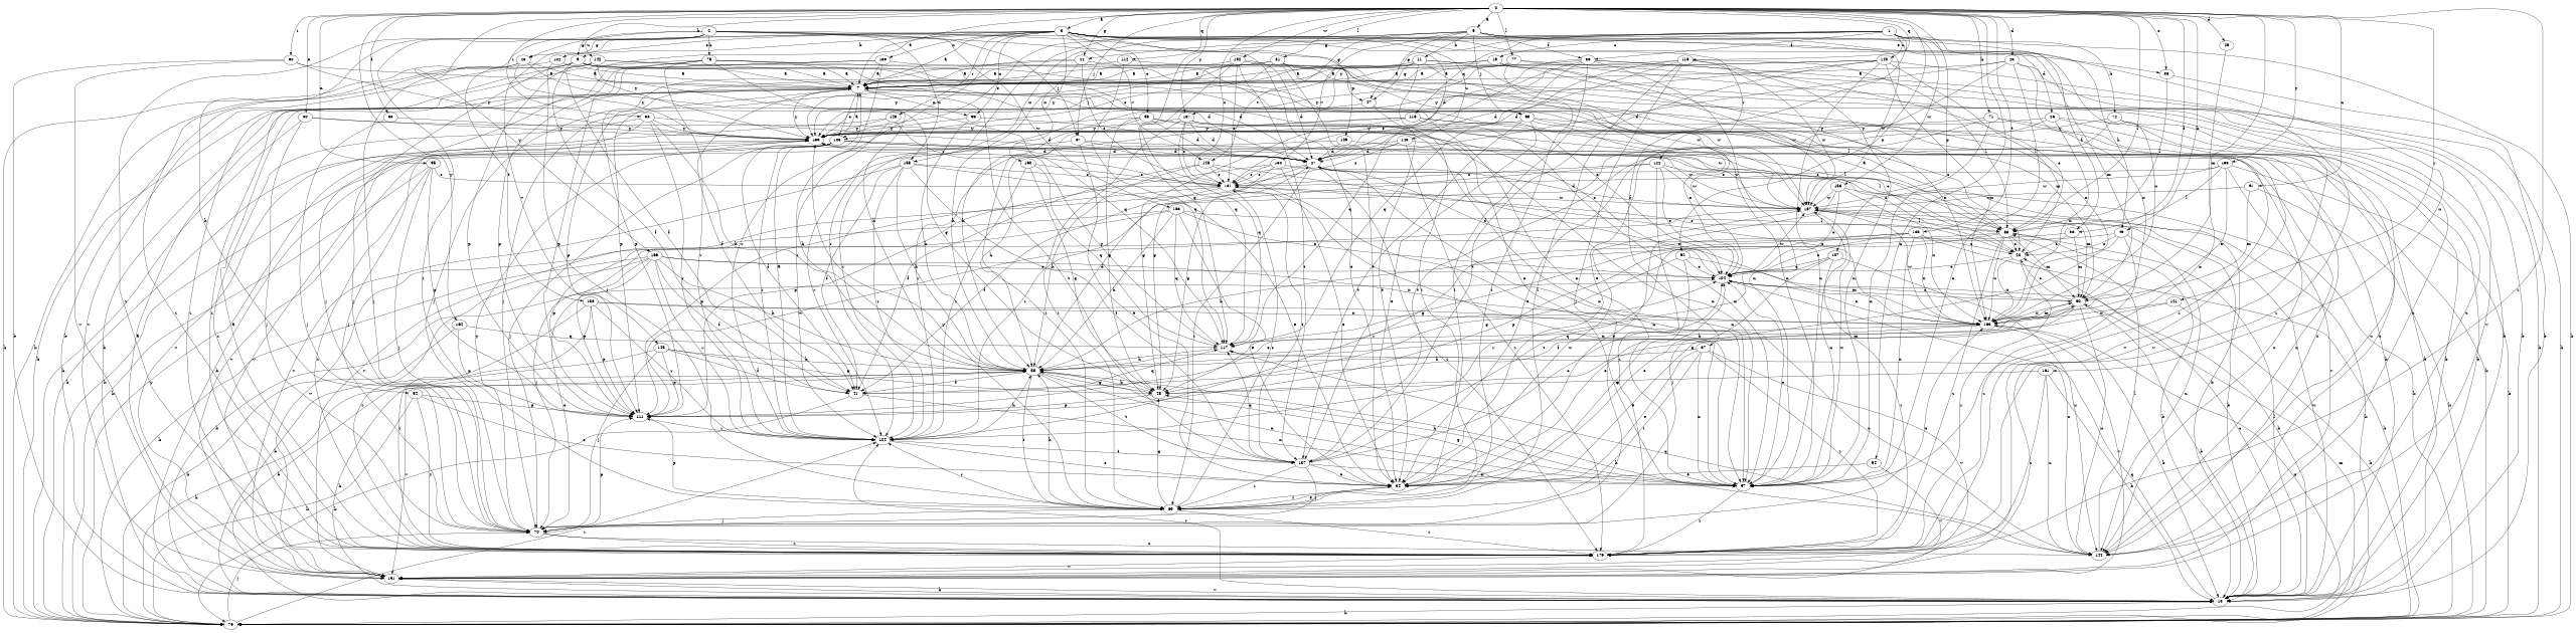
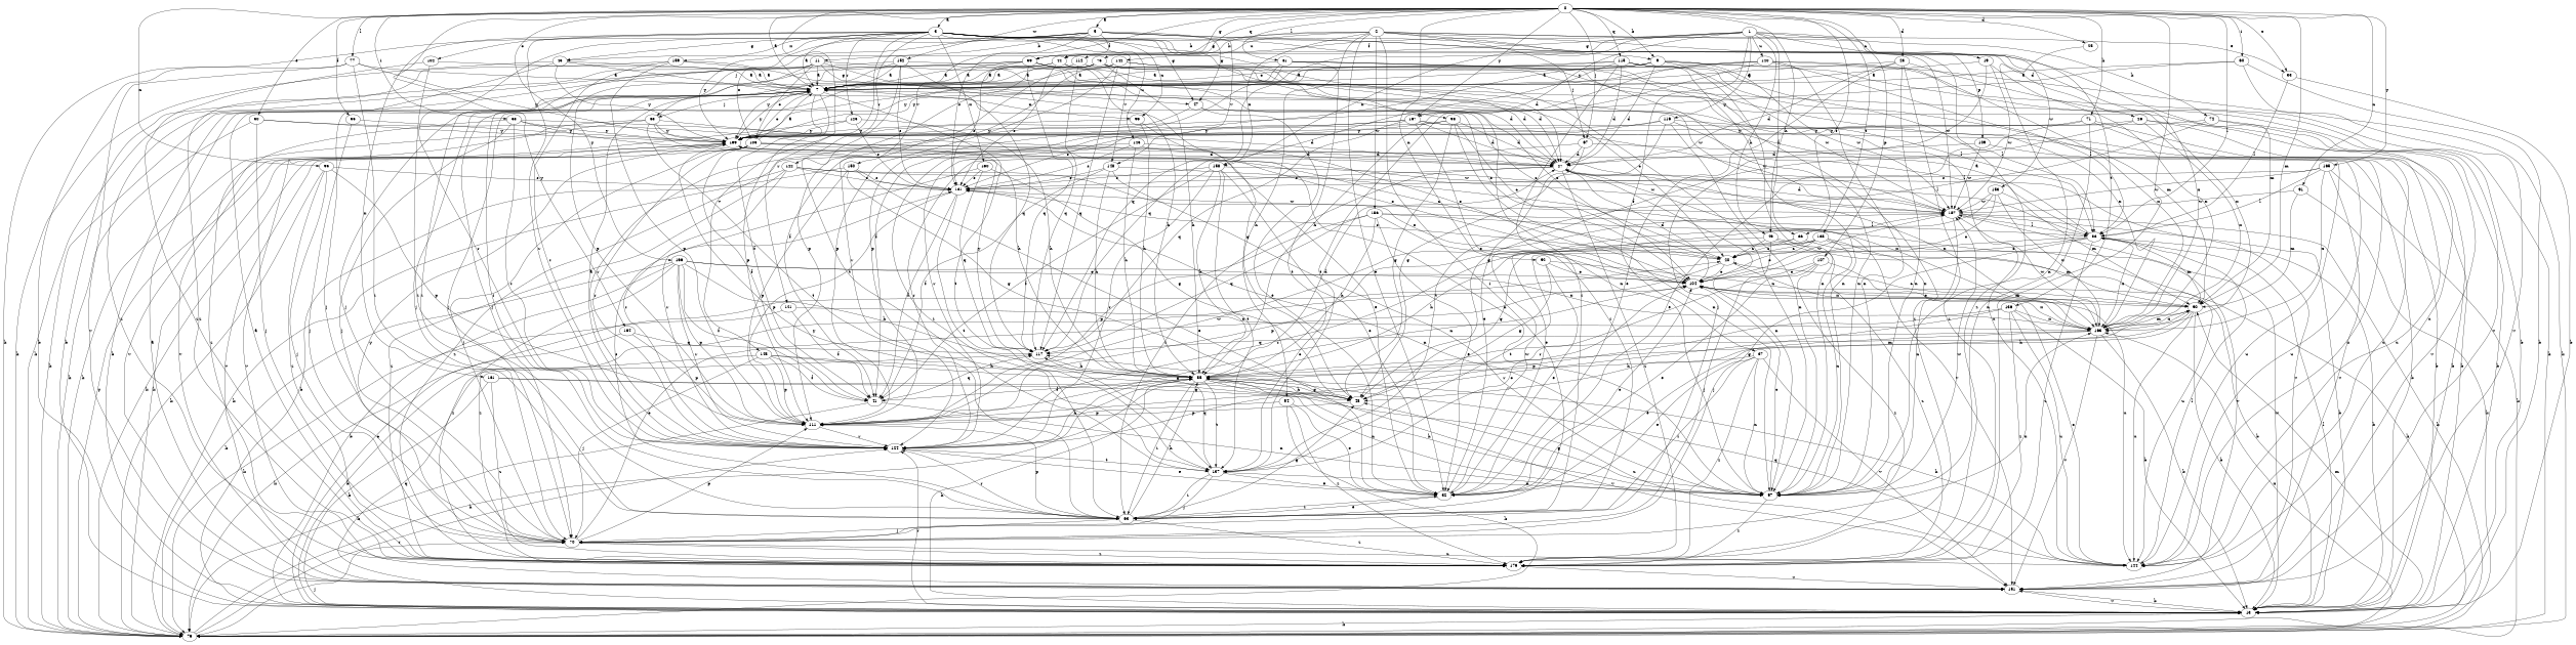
  strict digraph {
    0
    3
    5
    7
    9
    23
    25
    30
    33
    35
    36
    44
    49
    58
    60
    67
    71
    77
    81
    83
    90
    91
    92
-   94
    95
    107
    112
    115
    121
    131
    135
    152
    164
    165
    166
    167
    176
    45
    26
    27
    47
    96
    98
    102
    122
    123
    124
    143
    145
    148
    159
    160
    161
    169
    39
    11
    68
    76
    103
    150
    157
    163
    13
    41
    111
    137
    70
    97
-   34
+   34 [label=32]
    104
    20
    55
    144
    151
    63
    48
    117
    1
    19
    37
    72
    116
    140
    153
    158
    2
    54
    75
    109
    136
    142
    156
    0 -> 3 [label=a]
    0 -> 5 [label=a]
    0 -> 7 [label=a]
    0 -> 9 [label=b]
    0 -> 23 [label=d]
    0 -> 25 [label=d]
    0 -> 30 [label=e]
    0 -> 33 [label=e]
    0 -> 35 [label=f]
    0 -> 36 [label=f]
    0 -> 44 [label=g]
    0 -> 49 [label=h]
    0 -> 58 [label=i]
    0 -> 60 [label=i]
    0 -> 67 [label=j]
    0 -> 71 [label=k]
    0 -> 77 [label=l]
    0 -> 81 [label=l]
    0 -> 83 [label=l]
    0 -> 90 [label=m]
    0 -> 91 [label=n]
    0 -> 92 [label=n]
-   0 -> 94 [label=n]
    0 -> 95 [label=n]
    0 -> 107 [label=p]
    0 -> 112 [label=q]
    0 -> 115 [label=q]
    0 -> 121 [label=r]
    0 -> 131 [label=s]
    0 -> 135 [label=t]
    0 -> 152 [label=w]
    0 -> 164 [label=y]
    0 -> 165 [label=y]
    0 -> 166 [label=y]
    0 -> 167 [label=y]
    0 -> 176 [label=z]
    3 -> 7 [label=a]
    3 -> 9 [label=b]
    3 -> 90 [label=m]
    3 -> 45 [label=g]
    3 -> 26 [label=d]
    3 -> 27 [label=d]
    3 -> 47 [label=g]
    3 -> 96 [label=n]
    3 -> 98 [label=o]
    3 -> 102 [label=o]
    3 -> 122 [label=r]
    3 -> 123 [label=r]
    3 -> 124 [label=r]
    3 -> 143 [label=u]
    3 -> 145 [label=v]
    3 -> 148 [label=v]
    3 -> 159 [label=x]
    3 -> 160 [label=x]
    3 -> 161 [label=x]
    3 -> 169 [label=y]
    5 -> 47 [label=g]
    5 -> 124 [label=r]
    5 -> 148 [label=v]
    5 -> 39 [label=f]
    5 -> 11 [label=b]
    5 -> 68 [label=j]
    5 -> 76 [label=k]
    5 -> 103 [label=o]
    5 -> 150 [label=v]
    5 -> 157 [label=w]
    5 -> 163 [label=x]
    7 -> 96 [label=n]
    7 -> 169 [label=y]
    7 -> 68 [label=j]
    7 -> 76 [label=k]
    7 -> 103 [label=o]
    7 -> 13 [label=b]
    7 -> 41 [label=f]
    7 -> 111 [label=p]
    7 -> 137 [label=t]
    9 -> 7 [label=a]
    9 -> 27 [label=d]
    9 -> 76 [label=k]
    9 -> 157 [label=w]
    9 -> 13 [label=b]
    9 -> 41 [label=f]
    9 -> 70 [label=j]
    9 -> 97 [label=n]
    23 -> 7 [label=a]
    23 -> 176 [label=z]
    23 -> 27 [label=d]
    23 -> 163 [label=x]
    23 -> 97 [label=n]
    23 -> 34 [label=e]
    25 -> 97 [label=n]
    30 -> 169 [label=y]
    30 -> 76 [label=k]
    30 -> 70 [label=j]
    30 -> 104 [label=o]
    33 -> 83 [label=l]
    33 -> 13 [label=b]
    35 -> 169 [label=y]
    35 -> 70 [label=j]
    36 -> 90 [label=m]
    36 -> 20 [label=c]
    36 -> 55 [label=h]
    44 -> 7 [label=a]
    44 -> 131 [label=s]
    44 -> 70 [label=j]
    44 -> 55 [label=h]
    44 -> 144 [label=u]
    49 -> 176 [label=z]
    49 -> 111 [label=p]
    49 -> 70 [label=j]
    49 -> 20 [label=c]
    49 -> 144 [label=u]
    58 -> 176 [label=z]
    58 -> 27 [label=d]
    58 -> 124 [label=r]
    58 -> 169 [label=y]
    58 -> 70 [label=j]
    58 -> 55 [label=h]
    60 -> 7 [label=a]
    60 -> 169 [label=y]
    60 -> 13 [label=b]
    60 -> 151 [label=v]
    67 -> 27 [label=d]
    67 -> 124 [label=r]
    67 -> 34 [label=e]
    67 -> 144 [label=u]
    71 -> 169 [label=y]
    71 -> 13 [label=b]
    71 -> 97 [label=n]
    71 -> 34 [label=e]
    71 -> 144 [label=u]
    77 -> 7 [label=a]
    77 -> 169 [label=y]
    77 -> 13 [label=b]
    77 -> 151 [label=v]
    77 -> 63 [label=i]
    81 -> 7 [label=a]
    81 -> 90 [label=m]
    81 -> 169 [label=y]
    81 -> 163 [label=x]
    81 -> 111 [label=p]
    81 -> 137 [label=t]
    81 -> 97 [label=n]
    83 -> 7 [label=a]
    83 -> 90 [label=m]
    83 -> 176 [label=z]
    83 -> 163 [label=x]
    83 -> 13 [label=b]
    83 -> 137 [label=t]
    83 -> 70 [label=j]
    83 -> 20 [label=c]
    90 -> 163 [label=x]
    90 -> 13 [label=b]
    90 -> 104 [label=o]
    90 -> 20 [label=c]
    90 -> 55 [label=h]
    90 -> 144 [label=u]
    90 -> 48 [label=g]
    91 -> 90 [label=m]
    91 -> 76 [label=k]
    91 -> 157 [label=w]
    92 -> 13 [label=b]
    92 -> 34 [label=e]
    92 -> 104 [label=o]
    92 -> 48 [label=g]
-   94 -> 34 [label=e]
-   94 -> 151 [label=v]
    95 -> 131 [label=s]
    95 -> 176 [label=z]
    95 -> 76 [label=k]
    95 -> 111 [label=p]
    95 -> 70 [label=j]
    107 -> 176 [label=z]
    107 -> 124 [label=r]
    107 -> 34 [label=e]
    107 -> 104 [label=o]
    107 -> 144 [label=u]
    112 -> 7 [label=a]
    112 -> 144 [label=u]
    112 -> 117 [label=q]
    115 -> 7 [label=a]
    115 -> 83 [label=l]
    115 -> 27 [label=d]
    115 -> 157 [label=w]
    115 -> 70 [label=j]
    115 -> 97 [label=n]
    115 -> 63 [label=i]
    115 -> 117 [label=q]
    121 -> 76 [label=k]
    121 -> 163 [label=x]
    121 -> 41 [label=f]
    131 -> 157 [label=w]
    131 -> 41 [label=f]
    131 -> 111 [label=p]
    131 -> 137 [label=t]
    131 -> 97 [label=n]
    135 -> 124 [label=r]
    135 -> 76 [label=k]
    135 -> 163 [label=x]
    135 -> 97 [label=n]
    135 -> 104 [label=o]
    135 -> 20 [label=c]
    135 -> 48 [label=g]
    152 -> 7 [label=a]
    152 -> 131 [label=s]
    152 -> 176 [label=z]
    152 -> 27 [label=d]
    152 -> 169 [label=y]
    152 -> 137 [label=t]
    152 -> 117 [label=q]
    164 -> 76 [label=k]
    164 -> 111 [label=p]
    164 -> 117 [label=q]
    165 -> 83 [label=l]
    165 -> 131 [label=s]
    165 -> 76 [label=k]
    165 -> 157 [label=w]
    165 -> 163 [label=x]
    165 -> 151 [label=v]
    166 -> 176 [label=z]
    166 -> 124 [label=r]
    166 -> 76 [label=k]
    166 -> 163 [label=x]
    166 -> 13 [label=b]
    166 -> 41 [label=f]
    166 -> 111 [label=p]
    166 -> 104 [label=o]
    166 -> 55 [label=h]
    167 -> 131 [label=s]
    167 -> 27 [label=d]
    167 -> 169 [label=y]
    167 -> 157 [label=w]
    167 -> 144 [label=u]
    167 -> 63 [label=i]
    167 -> 117 [label=q]
    176 -> 7 [label=a]
    176 -> 151 [label=v]
    45 -> 7 [label=a]
    45 -> 169 [label=y]
    45 -> 76 [label=k]
    45 -> 70 [label=j]
    45 -> 48 [label=g]
    26 -> 169 [label=y]
    26 -> 163 [label=x]
    26 -> 13 [label=b]
    26 -> 144 [label=u]
    26 -> 48 [label=g]
    27 -> 131 [label=s]
    27 -> 176 [label=z]
    27 -> 163 [label=x]
    27 -> 97 [label=n]
    27 -> 151 [label=v]
    27 -> 63 [label=i]
    47 -> 124 [label=r]
    47 -> 34 [label=e]
    47 -> 20 [label=c]
    96 -> 169 [label=y]
    96 -> 97 [label=n]
    96 -> 55 [label=h]
    98 -> 27 [label=d]
    98 -> 169 [label=y]
    98 -> 97 [label=n]
    98 -> 20 [label=c]
    98 -> 63 [label=i]
    98 -> 48 [label=g]
    102 -> 7 [label=a]
    102 -> 176 [label=z]
    102 -> 63 [label=i]
    122 -> 131 [label=s]
    122 -> 176 [label=z]
    122 -> 124 [label=r]
    122 -> 157 [label=w]
    122 -> 13 [label=b]
    122 -> 104 [label=o]
    123 -> 131 [label=s]
    123 -> 169 [label=y]
    123 -> 55 [label=h]
    123 -> 151 [label=v]
    124 -> 7 [label=a]
    124 -> 137 [label=t]
    124 -> 34 [label=e]
    124 -> 55 [label=h]
    143 -> 83 [label=l]
    143 -> 131 [label=s]
    143 -> 176 [label=z]
    143 -> 27 [label=d]
    143 -> 55 [label=h]
    145 -> 13 [label=b]
    145 -> 41 [label=f]
    145 -> 111 [label=p]
    145 -> 70 [label=j]
    145 -> 55 [label=h]
    145 -> 48 [label=g]
    148 -> 131 [label=s]
    148 -> 163 [label=x]
    148 -> 41 [label=f]
    148 -> 97 [label=n]
    148 -> 55 [label=h]
    159 -> 7 [label=a]
    159 -> 176 [label=z]
    159 -> 124 [label=r]
    159 -> 111 [label=p]
    159 -> 104 [label=o]
    160 -> 131 [label=s]
    160 -> 124 [label=r]
    160 -> 48 [label=g]
    160 -> 117 [label=q]
    161 -> 176 [label=z]
    161 -> 13 [label=b]
    161 -> 144 [label=u]
    161 -> 48 [label=g]
    169 -> 27 [label=d]
    169 -> 76 [label=k]
    169 -> 20 [label=c]
    169 -> 151 [label=v]
    39 -> 7 [label=a]
    39 -> 131 [label=s]
    39 -> 27 [label=d]
    39 -> 76 [label=k]
    39 -> 97 [label=n]
    39 -> 20 [label=c]
    39 -> 63 [label=i]
    39 -> 117 [label=q]
    11 -> 7 [label=a]
    11 -> 47 [label=g]
    11 -> 103 [label=o]
    11 -> 157 [label=w]
    11 -> 13 [label=b]
    11 -> 111 [label=p]
    11 -> 104 [label=o]
    11 -> 63 [label=i]
    68 -> 169 [label=y]
    68 -> 76 [label=k]
    68 -> 137 [label=t]
    68 -> 34 [label=e]
    68 -> 104 [label=o]
    68 -> 151 [label=v]
    76 -> 90 [label=m]
    76 -> 124 [label=r]
    76 -> 169 [label=y]
    76 -> 163 [label=x]
    76 -> 70 [label=j]
    76 -> 55 [label=h]
    103 -> 7 [label=a]
    103 -> 27 [label=d]
    103 -> 124 [label=r]
    103 -> 76 [label=k]
    103 -> 157 [label=w]
    103 -> 41 [label=f]
    103 -> 70 [label=j]
    103 -> 144 [label=u]
    103 -> 151 [label=v]
    150 -> 131 [label=s]
    150 -> 76 [label=k]
    150 -> 111 [label=p]
    150 -> 34 [label=e]
    150 -> 48 [label=g]
    157 -> 83 [label=l]
    157 -> 27 [label=d]
    157 -> 76 [label=k]
    157 -> 13 [label=b]
    157 -> 97 [label=n]
    163 -> 90 [label=m]
    163 -> 157 [label=w]
    163 -> 13 [label=b]
    163 -> 34 [label=e]
    163 -> 151 [label=v]
    163 -> 117 [label=q]
    13 -> 83 [label=l]
    13 -> 124 [label=r]
    13 -> 76 [label=k]
    13 -> 157 [label=w]
    13 -> 20 [label=c]
    13 -> 55 [label=h]
    13 -> 151 [label=v]
    13 -> 117 [label=q]
    41 -> 76 [label=k]
    41 -> 97 [label=n]
    41 -> 117 [label=q]
    111 -> 124 [label=r]
    111 -> 157 [label=w]
    111 -> 104 [label=o]
    137 -> 70 [label=j]
    137 -> 97 [label=n]
    137 -> 34 [label=e]
    137 -> 104 [label=o]
    137 -> 63 [label=i]
    137 -> 117 [label=q]
    70 -> 176 [label=z]
    70 -> 169 [label=y]
    70 -> 163 [label=x]
    70 -> 111 [label=p]
    70 -> 104 [label=o]
    70 -> 144 [label=u]
    97 -> 176 [label=z]
    97 -> 157 [label=w]
    97 -> 104 [label=o]
    97 -> 55 [label=h]
    97 -> 48 [label=g]
    34 -> 157 [label=w]
    34 -> 104 [label=o]
    34 -> 63 [label=i]
    104 -> 90 [label=m]
    104 -> 27 [label=d]
    104 -> 157 [label=w]
    104 -> 163 [label=x]
    20 -> 131 [label=s]
    20 -> 176 [label=z]
    20 -> 163 [label=x]
    20 -> 104 [label=o]
    55 -> 90 [label=m]
    55 -> 27 [label=d]
    55 -> 41 [label=f]
    55 -> 137 [label=t]
    55 -> 97 [label=n]
    55 -> 151 [label=v]
    55 -> 63 [label=i]
    55 -> 48 [label=g]
    144 -> 83 [label=l]
    144 -> 104 [label=o]
    144 -> 55 [label=h]
    144 -> 117 [label=q]
    151 -> 7 [label=a]
    151 -> 13 [label=b]
    63 -> 131 [label=s]
    63 -> 176 [label=z]
    63 -> 124 [label=r]
    63 -> 169 [label=y]
    63 -> 111 [label=p]
    63 -> 70 [label=j]
    63 -> 34 [label=e]
    63 -> 55 [label=h]
    63 -> 48 [label=g]
    48 -> 111 [label=p]
    48 -> 55 [label=h]
    117 -> 169 [label=y]
    117 -> 55 [label=h]
    1 -> 36 [label=f]
    1 -> 44 [label=g]
    1 -> 49 [label=h]
    1 -> 167 [label=y]
    1 -> 39 [label=f]
    1 -> 117 [label=q]
    1 -> 19 [label=c]
    1 -> 37 [label=f]
    1 -> 72 [label=k]
    1 -> 116 [label=q]
    1 -> 140 [label=u]
    1 -> 153 [label=w]
    1 -> 158 [label=x]
    19 -> 7 [label=a]
    19 -> 157 [label=w]
    19 -> 163 [label=x]
    19 -> 70 [label=j]
    37 -> 176 [label=z]
    37 -> 97 [label=n]
    37 -> 34 [label=e]
    37 -> 55 [label=h]
    37 -> 151 [label=v]
    37 -> 63 [label=i]
    72 -> 169 [label=y]
    72 -> 13 [label=b]
    72 -> 137 [label=t]
    72 -> 151 [label=v]
    116 -> 83 [label=l]
    116 -> 124 [label=r]
    116 -> 169 [label=y]
    116 -> 13 [label=b]
    116 -> 97 [label=n]
    116 -> 48 [label=g]
    140 -> 7 [label=a]
    140 -> 83 [label=l]
    140 -> 169 [label=y]
    140 -> 76 [label=k]
    140 -> 163 [label=x]
    140 -> 137 [label=t]
    140 -> 97 [label=n]
    140 -> 55 [label=h]
    153 -> 90 [label=m]
    153 -> 157 [label=w]
    153 -> 163 [label=x]
    153 -> 34 [label=e]
    153 -> 104 [label=o]
    158 -> 131 [label=s]
    158 -> 124 [label=r]
    158 -> 41 [label=f]
    158 -> 137 [label=t]
    158 -> 34 [label=e]
    158 -> 55 [label=h]
    158 -> 151 [label=v]
    2 -> 33 [label=e]
    2 -> 67 [label=j]
    2 -> 176 [label=z]
    2 -> 45 [label=g]
    2 -> 34 [label=e]
    2 -> 63 [label=i]
    2 -> 158 [label=x]
    2 -> 54 [label=h]
    2 -> 75 [label=k]
    2 -> 109 [label=p]
    2 -> 136 [label=t]
    2 -> 142 [label=u]
    2 -> 156 [label=w]
    54 -> 176 [label=z]
    54 -> 76 [label=k]
    54 -> 111 [label=p]
    54 -> 34 [label=e]
    75 -> 7 [label=a]
    75 -> 27 [label=d]
    75 -> 124 [label=r]
    75 -> 111 [label=p]
    75 -> 70 [label=j]
    75 -> 97 [label=n]
    75 -> 55 [label=h]
    75 -> 151 [label=v]
    109 -> 27 [label=d]
    109 -> 157 [label=w]
    109 -> 13 [label=b]
    136 -> 176 [label=z]
    136 -> 124 [label=r]
    136 -> 163 [label=x]
    136 -> 13 [label=b]
    136 -> 111 [label=p]
    136 -> 144 [label=u]
    142 -> 7 [label=a]
    142 -> 83 [label=l]
    142 -> 176 [label=z]
    142 -> 41 [label=f]
    142 -> 111 [label=p]
    142 -> 117 [label=q]
    156 -> 83 [label=l]
    156 -> 111 [label=p]
    156 -> 34 [label=e]
    156 -> 104 [label=o]
    156 -> 55 [label=h]
    156 -> 151 [label=v]
    156 -> 117 [label=q]
  }
